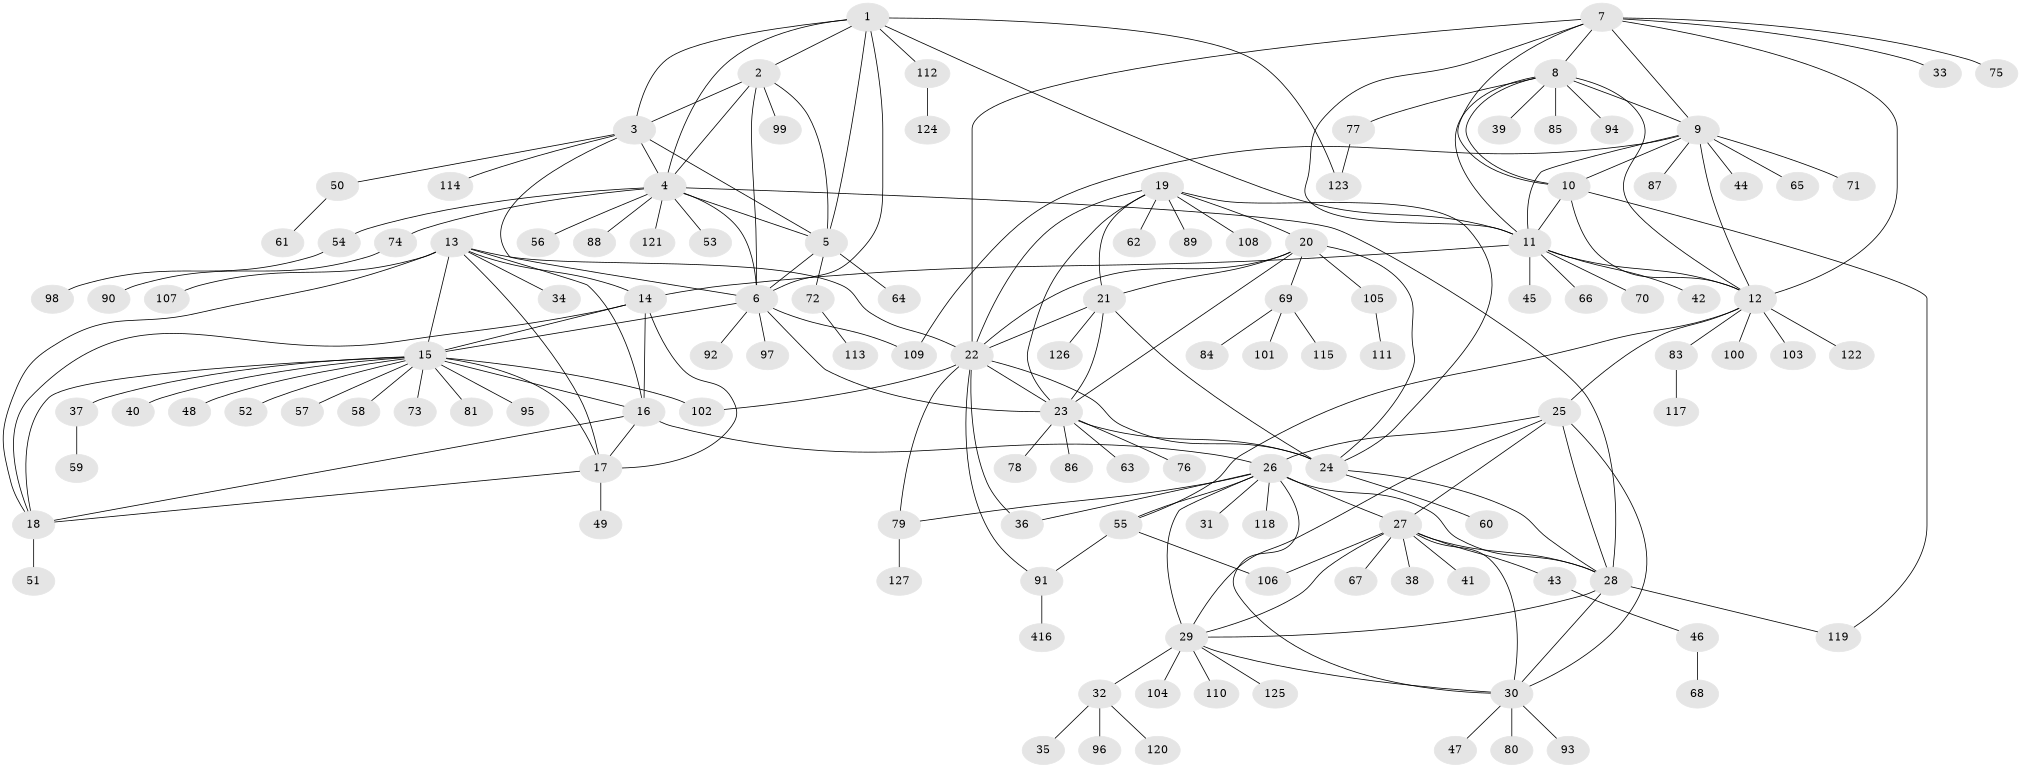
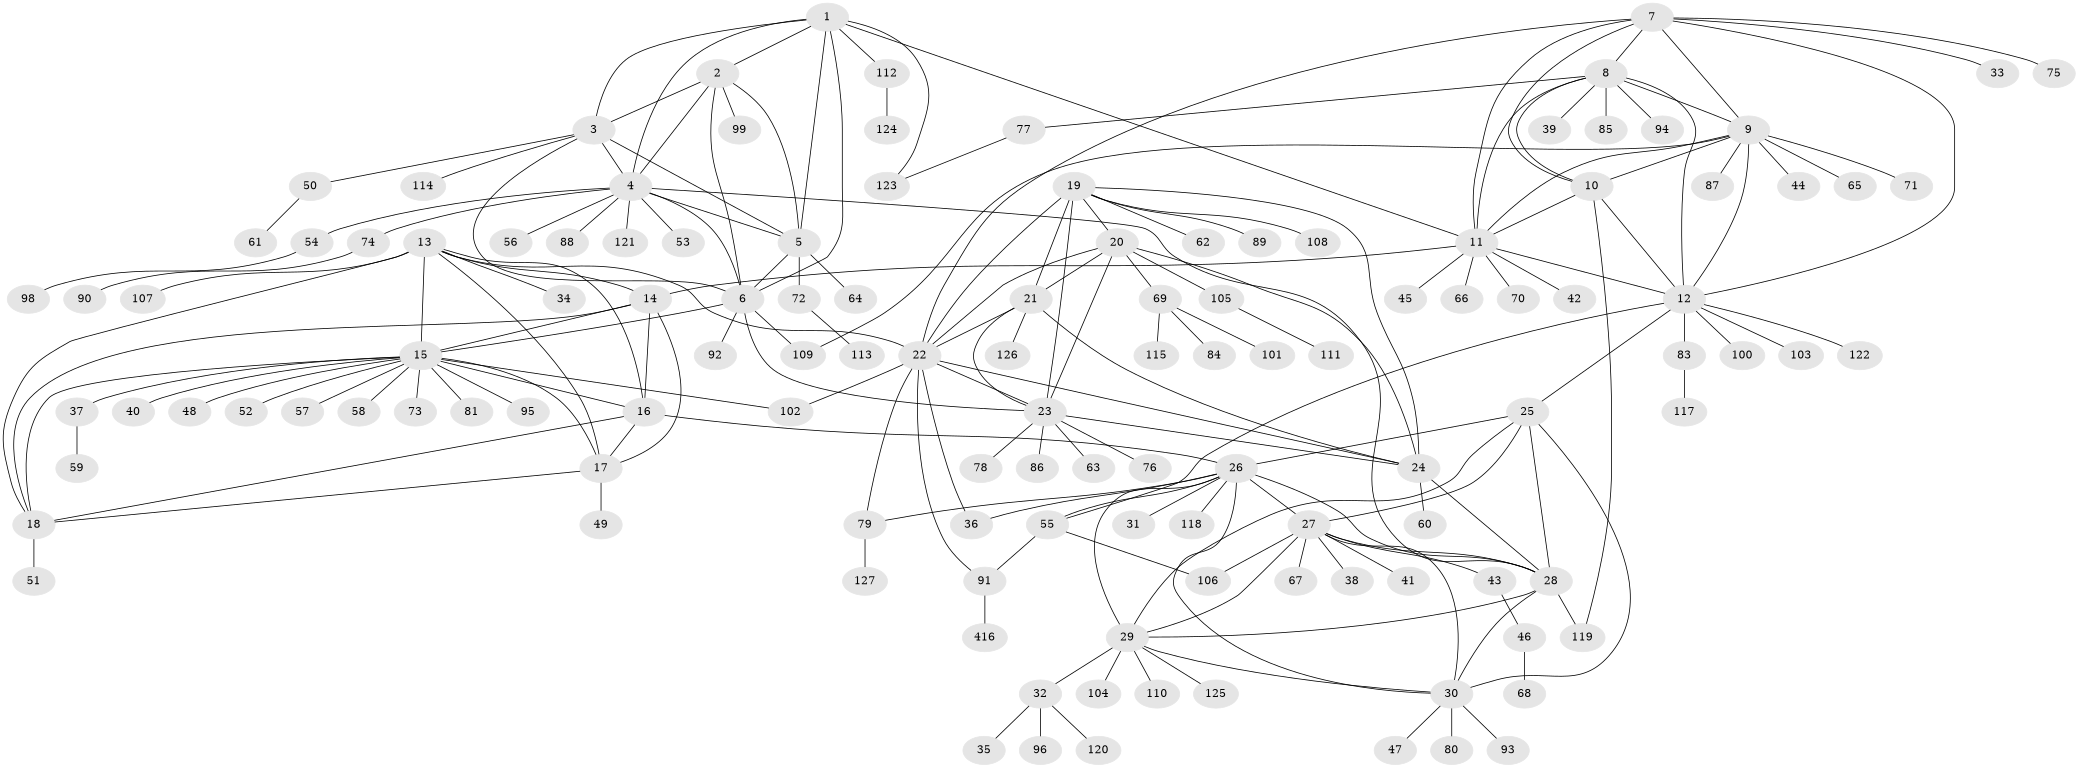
  graph {
    node [color=gray90 style=filled]
    1
    2
    3
    4
    5
    6
    11
    112
    123
    99
    50
    114
    28
    53
    54
    56
    74
    88
    121
    64
    72
    15
    23
    92
-   97
    109
    12
    14
    42
    45
    66
    70
    124
    61
    119
    29
    30
    98
    90
    113
    16
    17
    18
    37
    40
    48
    52
    57
    58
    73
    81
    95
    102
    24
    63
    76
    78
    86
    7
    8
    9
    10
    22
    33
    75
    39
    77
    85
    94
    44
    65
    71
    87
    25
    55
    83
    100
    103
    122
    36
    79
    91
    26
    27
    106
    117
    13
    34
    107
    49
    51
    59
    31
    118
    19
    20
    21
    62
    89
    108
    69
    105
    126
    60
    84
    101
    115
    111
    127
    n110 [label=416]
    38
    41
    43
    67
    32
    104
    110
    125
    47
    80
    93
    46
    35
    96
    120
    68
    1 -- 2
    1 -- 3
    1 -- 4
    1 -- 5
    1 -- 6
    1 -- 11
    1 -- 112
    1 -- 123
    2 -- 3
    2 -- 4
    2 -- 5
    2 -- 6
    2 -- 99
    3 -- 4
    3 -- 5
    3 -- 6
    3 -- 50
    3 -- 114
    4 -- 5
    4 -- 6
    4 -- 28
    4 -- 53
    4 -- 54
    4 -- 56
    4 -- 74
    4 -- 88
    4 -- 121
    5 -- 6
    5 -- 64
    5 -- 72
    6 -- 15
    6 -- 23
    6 -- 92
-   6 -- 97
    6 -- 109
    11 -- 12
    11 -- 14
    11 -- 42
    11 -- 45
    11 -- 66
    11 -- 70
    112 -- 124
    50 -- 61
    28 -- 119
    28 -- 29
    28 -- 30
    54 -- 98
    74 -- 90
    72 -- 113
    15 -- 16
    15 -- 17
    15 -- 18
    15 -- 37
    15 -- 40
    15 -- 48
    15 -- 52
    15 -- 57
    15 -- 58
    15 -- 73
    15 -- 81
    15 -- 95
    15 -- 102
    23 -- 24
    23 -- 63
    23 -- 76
    23 -- 78
    23 -- 86
    12 -- 25
    12 -- 55
    12 -- 83
    12 -- 100
    12 -- 103
    12 -- 122
    14 -- 15
    14 -- 16
    14 -- 17
    14 -- 18
    29 -- 30
    29 -- 32
    29 -- 104
    29 -- 110
    29 -- 125
    30 -- 47
    30 -- 80
    30 -- 93
    16 -- 17
    16 -- 18
    16 -- 26
    17 -- 18
    17 -- 49
    18 -- 51
    37 -- 59
    24 -- 28
    24 -- 60
    7 -- 11
    7 -- 12
    7 -- 8
    7 -- 9
    7 -- 10
    7 -- 22
    7 -- 33
    7 -- 75
    8 -- 11
    8 -- 12
    8 -- 9
    8 -- 10
    8 -- 39
    8 -- 77
    8 -- 85
    8 -- 94
    9 -- 11
    9 -- 109
    9 -- 12
    9 -- 10
    9 -- 44
    9 -- 65
    9 -- 71
    9 -- 87
    10 -- 11
    10 -- 12
    10 -- 119
    22 -- 23
    22 -- 102
    22 -- 24
    22 -- 36
    22 -- 79
    22 -- 91
    77 -- 123
    25 -- 28
    25 -- 29
    25 -- 30
    25 -- 26
    25 -- 27
    55 -- 91
    55 -- 106
    83 -- 117
    79 -- 127
    91 -- n110
    26 -- 28
    26 -- 29
    26 -- 30
    26 -- 55
    26 -- 36
    26 -- 79
    26 -- 27
    26 -- 31
    26 -- 118
    27 -- 28
    27 -- 29
    27 -- 30
    27 -- 106
    27 -- 38
    27 -- 41
    27 -- 43
    27 -- 67
    13 -- 15
    13 -- 14
    13 -- 16
    13 -- 17
    13 -- 18
    13 -- 22
    13 -- 34
    13 -- 107
    19 -- 23
    19 -- 24
    19 -- 22
    19 -- 20
    19 -- 21
    19 -- 62
    19 -- 89
    19 -- 108
    20 -- 23
    20 -- 24
    20 -- 22
    20 -- 21
    20 -- 69
    20 -- 105
    21 -- 23
    21 -- 24
    21 -- 22
    21 -- 126
    69 -- 84
    69 -- 101
    69 -- 115
    105 -- 111
    43 -- 46
    32 -- 35
    32 -- 96
    32 -- 120
    46 -- 68
  }
